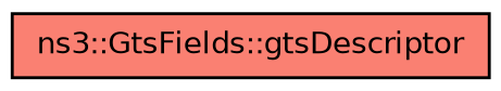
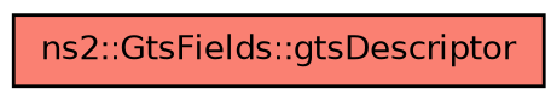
  digraph {
    rankdir=LR
-   n1 [color=black fillcolor=salmon fontname=Helvetica fontsize=10 height=0.2 label="ns3::GtsFields::gtsDescriptor" shape=record style=filled width=0.4]
+   n1 [color=black fillcolor=salmon fontname=Helvetica fontsize=10 height=0.2 label="ns2::GtsFields::gtsDescriptor" shape=record style=filled width=0.4]
  }
